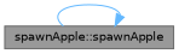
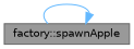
  digraph {
    rankdir=LR
-   n1 [color=gray40 fillcolor=grey60 fontcolor=black fontname=Helvetica fontsize=10 height=0.2 label="spawnApple::spawnApple" shape=box style=filled width=0.4]
+   n1 [color=gray40 fillcolor=grey60 fontcolor=black fontname=Helvetica fontsize=10 height=0.2 label="factory::spawnApple" shape=box style=filled width=0.4]
    n1 -> n1 [color=steelblue1 fontname=Helvetica fontsize=10 labelfontname=Helvetica labelfontsize=10 style=solid]
  }
